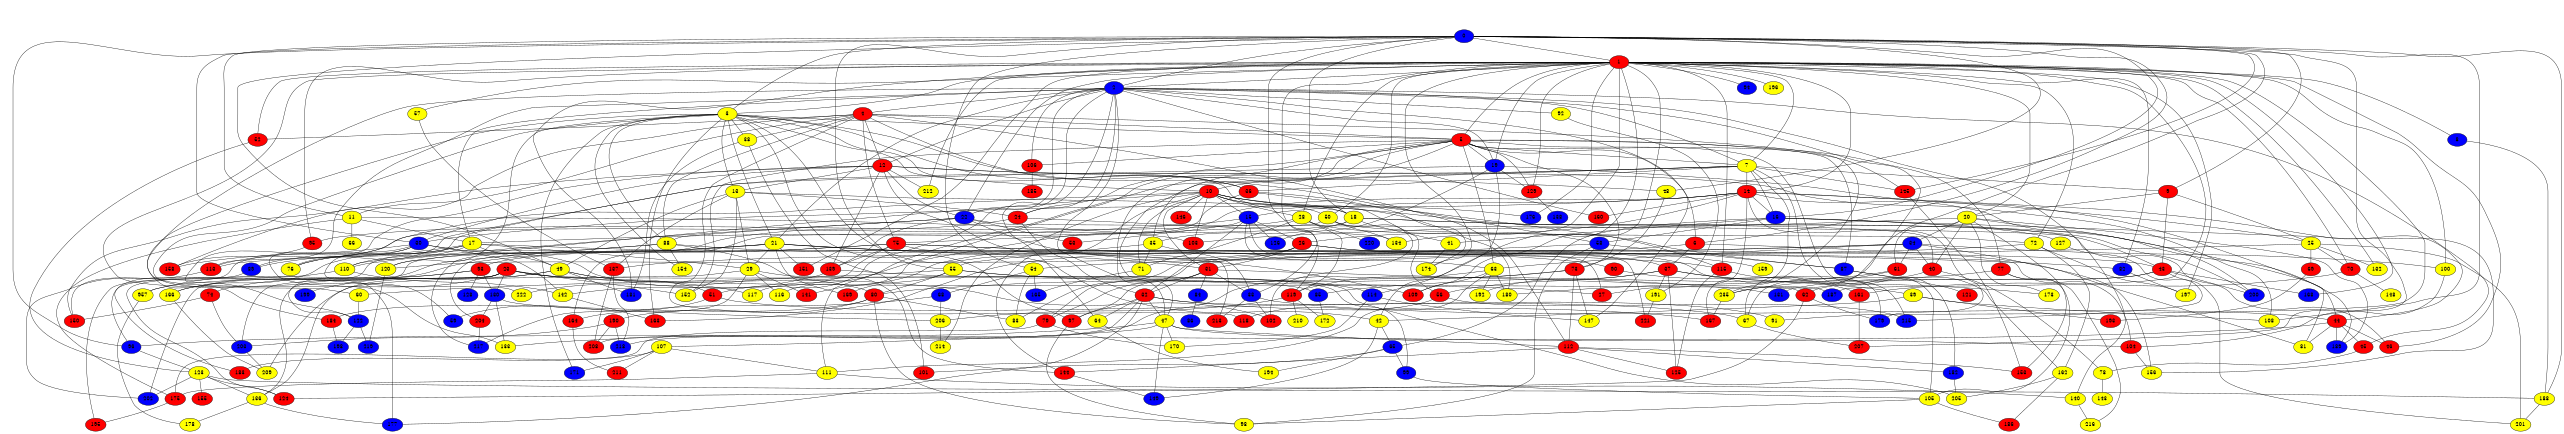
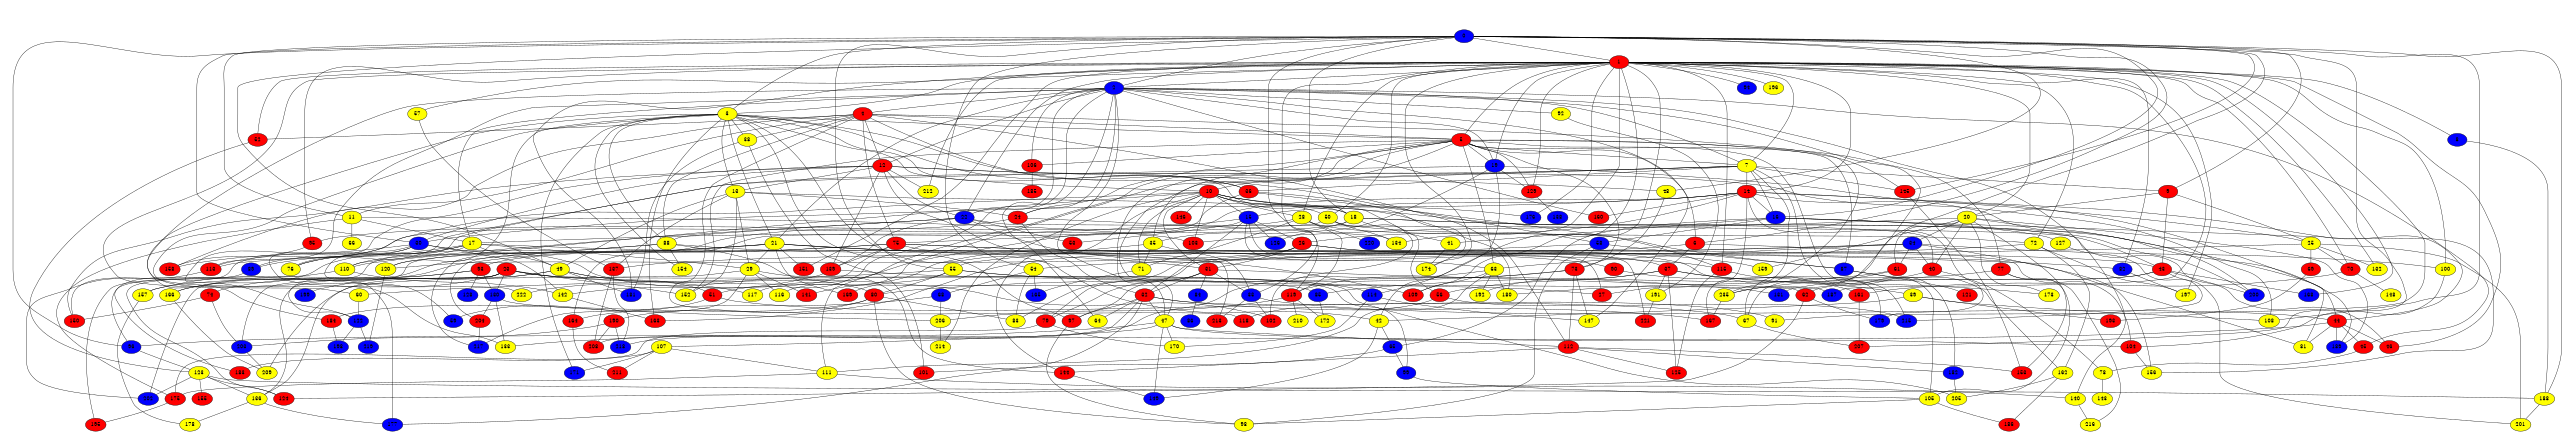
  graph {
    node [fillcolor=yellow style=filled]
    0 [fillcolor=blue]
    1 [fillcolor=red]
    2 [fillcolor=blue]
    3
    6 [fillcolor=red]
    9 [fillcolor=red]
    11
    16 [fillcolor=blue]
    18
    30 [fillcolor=blue]
    48
    49
    54
    55
    96 [fillcolor=blue]
    108
    119 [fillcolor=red]
    n18 [label=235]
    145 [fillcolor=red]
    188
    207 [fillcolor=red]
    5 [fillcolor=red]
    7
    8 [fillcolor=blue]
    14 [fillcolor=red]
    19 [fillcolor=blue]
    20
    22 [fillcolor=blue]
    28
    33 [fillcolor=blue]
    46 [fillcolor=red]
    50
    52 [fillcolor=red]
    57
    60
    70 [fillcolor=red]
    72
    82 [fillcolor=blue]
    91
    94 [fillcolor=blue]
    95 [fillcolor=red]
    100
    109 [fillcolor=red]
    114 [fillcolor=blue]
    115 [fillcolor=red]
    129 [fillcolor=red]
    132
    134
    151 [fillcolor=red]
    168 [fillcolor=blue]
    174
    176 [fillcolor=blue]
    181 [fillcolor=blue]
    187 [fillcolor=blue]
    196
    197
    212
    4 [fillcolor=red]
    12 [fillcolor=red]
    17
    21
    24 [fillcolor=red]
    45 [fillcolor=red]
    47
    51 [fillcolor=red]
    64
    67
    92
    106 [fillcolor=red]
    113 [fillcolor=red]
    133
    140
    147
    160 [fillcolor=red]
    10 [fillcolor=red]
    13
    36 [fillcolor=red]
    38
    42
    56 [fillcolor=red]
    58 [fillcolor=blue]
    59 [fillcolor=blue]
    88
    97 [fillcolor=red]
    120
    154
    163 [fillcolor=red]
    171 [fillcolor=blue]
    184 [fillcolor=red]
    37 [fillcolor=red]
    81
    25
    43 [fillcolor=red]
    103 [fillcolor=red]
    66
    175 [fillcolor=red]
    41
    65 [fillcolor=blue]
    127
    156
    35
    200 [fillcolor=blue]
    189 [fillcolor=blue]
    158 [fillcolor=red]
    76
    150 [fillcolor=red]
    80 [fillcolor=red]
    142
    222
    73 [fillcolor=red]
    117
    136
    199 [fillcolor=blue]
    68 [fillcolor=blue]
    83
    165 [fillcolor=blue]
    169 [fillcolor=red]
    131 [fillcolor=blue]
    123
    206
    172
    210
    167 [fillcolor=red]
    153 [fillcolor=red]
    201
    63
    77 [fillcolor=red]
    87 [fillcolor=blue]
    111
    152
    182 [fillcolor=blue]
    62 [fillcolor=red]
    105
    15 [fillcolor=blue]
    26 [fillcolor=red]
    27 [fillcolor=red]
    44 [fillcolor=red]
    116
    179 [fillcolor=blue]
    126 [fillcolor=blue]
    177 [fillcolor=blue]
    40 [fillcolor=red]
    34 [fillcolor=blue]
    61 [fillcolor=red]
    159
    173
    139 [fillcolor=red]
    53 [fillcolor=red]
    110
    71
    220 [fillcolor=blue]
    102 [fillcolor=red]
    213 [fillcolor=red]
    75 [fillcolor=red]
    137 [fillcolor=red]
    122 [fillcolor=blue]
    148
    161 [fillcolor=red]
    162
    104 [fillcolor=red]
    170
    125 [fillcolor=red]
    215 [fillcolor=blue]
    138 [fillcolor=blue]
    112 [fillcolor=red]
    118 [fillcolor=red]
    89 [fillcolor=blue]
    29
    166
    31 [fillcolor=red]
    90 [fillcolor=red]
    124 [fillcolor=red]
    204 [fillcolor=red]
    32 [fillcolor=red]
    217 [fillcolor=blue]
    78
    149 [fillcolor=blue]
    107
-   194
    191
    185 [fillcolor=red]
    202 [fillcolor=blue]
    216
    144 [fillcolor=red]
    146 [fillcolor=red]
    180
    214
    164 [fillcolor=red]
    101 [fillcolor=red]
    98
    219 [fillcolor=blue]
    198 [fillcolor=blue]
    93 [fillcolor=red]
-   157 [label=957]
+   157
    192
    218 [fillcolor=blue]
    85 [fillcolor=blue]
    121 [fillcolor=red]
    205
    39
    186 [fillcolor=red]
    69 [fillcolor=red]
    221 [fillcolor=red]
    79 [fillcolor=red]
    84 [fillcolor=blue]
    183 [fillcolor=red]
    195 [fillcolor=red]
    141 [fillcolor=red]
    99 [fillcolor=blue]
    209
    208 [fillcolor=red]
    23 [fillcolor=red]
    74 [fillcolor=red]
    130 [fillcolor=blue]
    203 [fillcolor=blue]
    178
    193 [fillcolor=red]
    190 [fillcolor=red]
    86 [fillcolor=blue]
    211 [fillcolor=red]
    143
    155 [fillcolor=red]
    128 [fillcolor=blue]
    0 -- 1
    0 -- 2
    0 -- 3
    0 -- 6
    0 -- 9
    0 -- 11
    0 -- 16
    0 -- 18
    0 -- 30
    0 -- 48
    0 -- 49
    0 -- 54
    0 -- 55
    0 -- 96
    0 -- 108
    0 -- 119
    0 -- n18
    0 -- 145
    0 -- 188
    0 -- 207
    1 -- 2
    1 -- 3
    1 -- 5
    1 -- 7
    1 -- 8
    1 -- 14
    1 -- 19
    1 -- 20
    1 -- 22
    1 -- 28
    1 -- 33
    1 -- 46
    1 -- 50
    1 -- 52
    1 -- 57
    1 -- 60
    1 -- 70
    1 -- 72
    1 -- 82
    1 -- 91
    1 -- 94
    1 -- 95
    1 -- 100
    1 -- 109
    1 -- 114
    1 -- 115
    1 -- 129
    1 -- 132
    1 -- 134
    1 -- 151
    1 -- 168
    1 -- 174
    1 -- 176
    1 -- 181
    1 -- 187
    1 -- 196
    1 -- 197
    1 -- 212
    2 -- 7
    2 -- 19
    2 -- 22
    2 -- 4
    2 -- 12
    2 -- 17
    2 -- 21
    2 -- 24
    2 -- 45
    2 -- 47
    2 -- 51
    2 -- 64
    2 -- 67
    2 -- 92
    2 -- 106
    2 -- 113
    2 -- 133
    2 -- 140
    2 -- 147
    2 -- 160
    3 -- 5
    3 -- 21
    3 -- 10
    3 -- 13
    3 -- 36
    3 -- 38
    3 -- 42
    3 -- 56
    3 -- 58
    3 -- 59
    3 -- 88
    3 -- 97
    3 -- 120
    3 -- 154
    3 -- 163
    3 -- 171
    3 -- 184
    6 -- 163
    6 -- 37
    6 -- 81
    9 -- 20
    9 -- 25
    9 -- 43
    11 -- 17
    11 -- 103
    11 -- 66
    11 -- 175
    16 -- 58
    16 -- 43
    16 -- 41
    16 -- 65
    16 -- 127
    16 -- 156
    18 -- 113
    18 -- 41
    18 -- 35
    18 -- 200
    18 -- 189
    30 -- 158
    30 -- 76
    30 -- 150
    30 -- 80
    30 -- 142
    30 -- 222
    48 -- 73
    49 -- 181
    49 -- 51
    49 -- 117
    49 -- 136
    49 -- 199
    54 -- 68
    54 -- 83
    54 -- 165
    55 -- 60
    55 -- 114
    55 -- 80
    55 -- 169
    55 -- 131
    96 -- 123
    119 -- 206
    119 -- 172
    119 -- 210
    n18 -- 167
    145 -- 153
    188 -- 201
    5 -- 6
    5 -- 145
    5 -- 7
    5 -- 19
    5 -- 129
    5 -- 24
    5 -- 47
    5 -- 106
    5 -- 10
    5 -- 35
    5 -- 73
    5 -- 63
    5 -- 77
    5 -- 87
    5 -- 111
    5 -- 152
    5 -- 182
    7 -- 9
    7 -- 16
    7 -- 145
    7 -- 14
    7 -- 36
    7 -- 76
    7 -- 117
    7 -- 167
    7 -- 62
    7 -- 105
    8 -- 188
    14 -- 16
    14 -- 30
    14 -- 160
    14 -- 25
    14 -- 200
    14 -- 15
    14 -- 26
    14 -- 27
    14 -- 44
    14 -- 116
    14 -- 179
    19 -- 129
    19 -- 42
    19 -- 81
    19 -- 126
    19 -- 177
    20 -- 103
    20 -- 189
    20 -- 153
    20 -- 44
    20 -- 40
    20 -- 34
    20 -- 61
+   20 -- 159
    20 -- 173
    22 -- 46
    22 -- 88
    22 -- 63
    22 -- 139
    22 -- 53
    22 -- 110
    28 -- 119
    28 -- 95
    28 -- 87
    28 -- 71
    28 -- 220
    33 -- 44
    33 -- 102
    33 -- 213
    50 -- 72
    50 -- 134
    50 -- 102
    50 -- 75
    52 -- 123
    57 -- 137
    60 -- 122
    70 -- 148
    70 -- 161
    72 -- 197
    72 -- 137
    72 -- 162
    82 -- 197
    95 -- 158
    100 -- 104
    114 -- 147
    114 -- 170
    115 -- 125
    115 -- 215
    129 -- 138
    4 -- 11
    4 -- n18
    4 -- 5
    4 -- 52
    4 -- 12
    4 -- 36
    4 -- 38
    4 -- 88
    4 -- 158
    4 -- 75
    4 -- 112
    4 -- 118
    12 -- 30
    12 -- 48
    12 -- 108
    12 -- 22
    12 -- 33
    12 -- 212
    12 -- 13
    12 -- 150
    12 -- 139
    12 -- 122
    17 -- 49
    17 -- 43
    17 -- 76
    17 -- 110
    17 -- 89
    17 -- 29
    17 -- 166
    21 -- 109
    21 -- 151
    21 -- 169
    21 -- 110
    21 -- 29
    21 -- 31
    21 -- 90
    21 -- 124
    21 -- 204
    24 -- 134
    24 -- 32
    24 -- 217
    45 -- 78
    47 -- 133
    47 -- 104
    47 -- 170
    47 -- 112
    47 -- 149
    47 -- 107
    51 -- 67
    51 -- 59
-   64 -- 194
    67 -- 207
    92 -- 191
    106 -- 185
    113 -- 202
    140 -- 216
    10 -- 18
    10 -- 28
    10 -- 50
    10 -- 176
    10 -- 120
    10 -- 103
    10 -- 15
    10 -- 40
    10 -- 71
    10 -- 89
    10 -- 31
    10 -- 144
    10 -- 146
    10 -- 180
    10 -- 214
    13 -- 18
    13 -- 49
    13 -- 24
    13 -- 152
    13 -- 137
    13 -- 29
    36 -- 115
    36 -- 174
    36 -- 164
    38 -- 181
    38 -- 101
    42 -- 65
    42 -- 149
    56 -- 215
    56 -- 118
    58 -- 73
    58 -- 83
    58 -- 87
    58 -- 98
    88 -- 96
    88 -- 115
    88 -- 154
    88 -- 122
    88 -- 144
    97 -- 98
    120 -- 219
    184 -- 198
    37 -- 56
    37 -- 173
    37 -- 125
    37 -- 191
    37 -- 192
    37 -- 39
    25 -- 54
    25 -- 70
    25 -- 132
    25 -- 201
    25 -- 69
    43 -- 168
    43 -- 200
    43 -- 131
    43 -- 201
    43 -- 62
    175 -- 195
    41 -- 174
-   65 -- 194
    65 -- 101
    65 -- 99
    127 -- 215
    35 -- 55
    35 -- 179
    35 -- 71
    80 -- 184
    80 -- 83
    80 -- 98
    80 -- 190
    142 -- 163
    73 -- 119
    73 -- 147
    73 -- 80
    73 -- 112
    136 -- 177
    136 -- 178
    68 -- 206
    68 -- 164
    123 -- 188
    123 -- 136
    123 -- 124
    123 -- 202
    123 -- 155
    206 -- 214
    63 -- 109
    63 -- 111
    63 -- 180
    63 -- 192
    63 -- 218
    77 -- 105
    77 -- 216
    77 -- 85
    87 -- 162
    87 -- 121
    111 -- 140
    111 -- 175
    182 -- 205
    62 -- 179
    62 -- 124
    105 -- 98
    105 -- 186
    15 -- 17
    15 -- 26
    15 -- 27
    15 -- 126
    15 -- 53
    15 -- 32
    15 -- 221
    26 -- 120
    26 -- 37
    26 -- 159
    26 -- 31
    26 -- 141
    44 -- 96
    44 -- 46
    44 -- 45
    44 -- 81
    44 -- 189
    40 -- 67
    40 -- 78
    34 -- 100
    34 -- 113
    34 -- 156
    34 -- 63
    34 -- 40
    34 -- 61
    34 -- 79
    61 -- n18
    61 -- 180
    139 -- 222
    139 -- 205
    110 -- 142
    110 -- 195
    71 -- 165
    75 -- 82
    75 -- 142
    75 -- 139
    75 -- 213
    75 -- 104
    75 -- 93
    75 -- 157
    137 -- 218
    137 -- 208
    122 -- 219
    122 -- 198
    161 -- 207
    162 -- 205
    162 -- 186
    104 -- 156
    112 -- 153
    112 -- 182
    112 -- 125
    112 -- 144
    89 -- 183
    29 -- 116
    29 -- 217
    29 -- 141
    29 -- 99
    29 -- 209
    166 -- 209
    31 -- 33
    31 -- 187
    31 -- 97
    31 -- 32
    31 -- 79
    31 -- 84
    90 -- 161
    204 -- 217
    32 -- 91
    32 -- 47
    32 -- 64
    32 -- 97
    32 -- 167
    32 -- 177
    32 -- 208
    78 -- 143
    107 -- 171
    107 -- 111
    107 -- 183
    107 -- 211
    191 -- 221
    144 -- 149
    164 -- 211
    93 -- 166
    93 -- 157
    93 -- 130
    93 -- 128
    157 -- 178
    85 -- 172
    39 -- 108
    39 -- 42
    39 -- 193
    69 -- 193
    79 -- 175
    79 -- 170
    84 -- 86
    99 -- 105
    23 -- 136
    23 -- 152
    23 -- 27
    23 -- 102
    23 -- 202
    23 -- 85
    23 -- 74
    23 -- 130
    23 -- 203
    74 -- 150
    74 -- 203
    130 -- 133
    130 -- 206
    130 -- 204
    203 -- 209
    190 -- 218
    190 -- 208
    190 -- 203
  }
